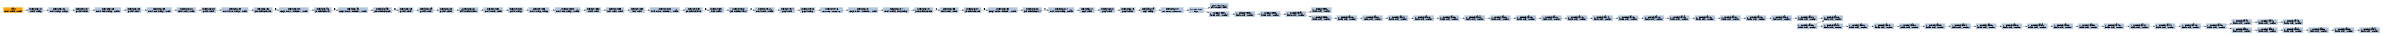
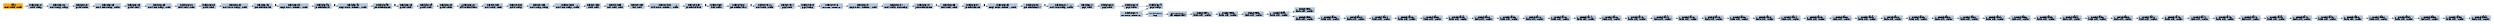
  digraph {
    rankdir=LR
    node [color=lightsteelblue fillcolor=lightsteelblue shape=rectangle style=filled]
    edge [color="#000000"]
    n1 [color=lightgrey fillcolor=orange label="start\nmovl %edi, %edi"]
    n2 [label="0x5dcd6181\npushl %ebp"]
    n3 [label="0x5dcd6182\nmovl %esp, %ebp"]
    n4 [label="0x5dcd6184\npushl %ebx"]
    n5 [label="0x5dcd6185\nmovl 0x8(%ebp), %ebx"]
    n6 [label="0x5dcd6188\npushl %esi"]
    n7 [label="0x5dcd6189\nmovl 0xc(%ebp), %esi"]
    n8 [label="0x5dcd618c\ntestl %esi, %esi"]
    n9 [label="0x5dcd618e\npushl %edi"]
    n10 [label="0x5dcd618f\nmovl 0x10(%ebp), %edi"]
    n11 [label="0x5dcd6192\njne 0x5dcd619d"]
    n12 [label="0x5dcd619d\ncmpl $0x1<UINT8>, %esi"]
    n13 [label="0x5dcd61a0\nje 0x5dcd61a7"]
    n14 [label="0x5dcd61a2\ncmpl $0x2<UINT8>, %esi"]
    n15 [label="0x5dcd61a5\njne 0x5dcd61c9"]
    n16 [label="0x5dcd61c9\npushl %edi"]
    n17 [label="0x5dcd61ca\npushl %esi"]
    n18 [label="0x5dcd61cb\npushl %ebx"]
    n19 [label="0x5dcd61cc\ncall 0x5dcd48e0"]
    n20 [label="0x5dcd48e0\nmovl %edi, %edi"]
    n21 [label="0x5dcd48e2\npushl %ebp"]
    n22 [label="0x5dcd48e3\nmovl %esp, %ebp"]
    n23 [label="0x5dcd48e5\nmovl 0xc(%ebp), %eax"]
    n24 [label="0x5dcd48e8\npushl %esi"]
    n25 [label="0x5dcd48e9\nxorl %esi, %esi"]
    n26 [label="0x5dcd48eb\nincl %esi"]
    n27 [label="0x5dcd48ec\nsubl $0x0<UINT8>, %eax"]
    n28 [label="0x5dcd48ef\nje 0x5dcd490d"]
    n29 [label="0x5dcd48f1\ndecl %eax"]
    n30 [label="0x5dcd48f2\njne 0x5dcd4912"]
    n31 [label="0x5dcd4912\nmovl %esi, %eax"]
    n32 [label="0x5dcd4914\npopl %esi"]
    n33 [label="0x5dcd4915\npopl %ebp"]
    n34 [label="0x5dcd4916\nret $0xc<UINT16>"]
    n35 [label="0x5dcd61d1\ncmpl $0x1<UINT8>, %esi"]
    n36 [label="0x5dcd61d4\nmovl %eax, 0xc(%ebp)"]
    n37 [label="0x5dcd61d7\njne 0x5dcd61e5"]
    n38 [label="0x5dcd61e5\ntestl %esi, %esi"]
    n39 [label="0x5dcd61e7\nje 0x5dcd61ee"]
    n40 [label="0x5dcd61e9\ncmpl $0x3<UINT8>, %esi"]
    n41 [label="0x5dcd61ec\njne 0x5dcd6214"]
    n42 [label="0x5dcd6214\nmovl 0xc(%ebp), %eax"]
    n43 [label="0x5dcd6217\npopl %edi"]
    n44 [label="0x5dcd6218\npopl %esi"]
    n45 [label="0x5dcd6219\npopl %ebx"]
    n46 [label="0x5dcd621a\npopl %ebp"]
    n47 [label="0x5dcd621b\nret $0xc<UINT16>"]
    n48 [label="0x7c8000c0\nnop "]
    n49 [label="0x7c8000c1\ncall 0x63d7f9f4"]
    n50 [label="0x63d7f9f4\naddb %al, (%eax)"]
    n51 [label="0x63d7f9f6\naddb %al, (%eax)"]
    n52 [label="0x63d7f9f8\naddb %al, (%eax)"]
    n53 [label="0x63d7f9fa\naddb %al, (%eax)"]
    n54 [label="0x63d7f9fc\naddb %al, (%eax)"]
    n55 [label="0x63d7f9fe\naddb %al, (%eax)"]
    n56 [label="0x63d7fa00\naddb %al, (%eax)"]
    n57 [label="0x63d7fa02\naddb %al, (%eax)"]
    n58 [label="0x63d7fa04\naddb %al, (%eax)"]
    n59 [label="0x63d7fa06\naddb %al, (%eax)"]
    n60 [label="0x63d7fa08\naddb %al, (%eax)"]
    n61 [label="0x63d7fa0a\naddb %al, (%eax)"]
    n62 [label="0x63d7fa0c\naddb %al, (%eax)"]
    n63 [label="0x63d7fa0e\naddb %al, (%eax)"]
    n64 [label="0x63d7fa10\naddb %al, (%eax)"]
    n65 [label="0x63d7fa12\naddb %al, (%eax)"]
    n66 [label="0x63d7fa14\naddb %al, (%eax)"]
    n67 [label="0x63d7fa16\naddb %al, (%eax)"]
    n68 [label="0x63d7fa18\naddb %al, (%eax)"]
    n69 [label="0x63d7fa1a\naddb %al, (%eax)"]
    n70 [label="0x63d7fa1c\naddb %al, (%eax)"]
    n71 [label="0x63d7fa1e\naddb %al, (%eax)"]
    n72 [label="0x63d7fa20\naddb %al, (%eax)"]
    n73 [label="0x63d7fa22\naddb %al, (%eax)"]
    n74 [label="0x63d7fa24\naddb %al, (%eax)"]
    n75 [label="0x63d7fa26\naddb %al, (%eax)"]
    n76 [label="0x63d7fa28\naddb %al, (%eax)"]
    n77 [label="0x63d7fa2a\naddb %al, (%eax)"]
    n78 [label="0x63d7fa2c\naddb %al, (%eax)"]
    n79 [label="0x63d7fa2e\naddb %al, (%eax)"]
    n80 [label="0x63d7fa30\naddb %al, (%eax)"]
    n81 [label="0x63d7fa32\naddb %al, (%eax)"]
    n82 [label="0x63d7fa34\naddb %al, (%eax)"]
    n83 [label="0x63d7fa36\naddb %al, (%eax)"]
    n84 [label="0x63d7fa38\naddb %al, (%eax)"]
    n85 [label="0x63d7fa3a\naddb %al, (%eax)"]
    n86 [label="0x63d7fa3c\naddb %al, (%eax)"]
    n87 [label="0x63d7fa3e\naddb %al, (%eax)"]
    n88 [label="0x63d7fa40\naddb %al, (%eax)"]
    n89 [label="0x63d7fa42\naddb %al, (%eax)"]
    n90 [label="0x63d7fa44\naddb %al, (%eax)"]
    n91 [label="0x63d7fa46\naddb %al, (%eax)"]
    n92 [label="0x63d7fa48\naddb %al, (%eax)"]
    n93 [label="0x63d7fa4a\naddb %al, (%eax)"]
    n94 [label="0x63d7fa4c\naddb %al, (%eax)"]
    n95 [label="0x63d7fa4e\naddb %al, (%eax)"]
    n96 [label="0x63d7fa50\naddb %al, (%eax)"]
    n97 [label="0x63d7fa52\naddb %al, (%eax)"]
    n98 [label="0x63d7fa54\naddb %al, (%eax)"]
    n99 [label="0x63d7fa56\naddb %al, (%eax)"]
    n100 [label="0x63d7fa58\naddb %al, (%eax)"]
    n101 [label="0x63d7fa5a\naddb %al, (%eax)"]
    n1 -> n2
    n2 -> n3
    n3 -> n4
    n4 -> n5
    n5 -> n6
    n6 -> n7
    n7 -> n8
    n8 -> n9
    n9 -> n10
    n10 -> n11
    n11 -> n12 [label=F]
    n12 -> n13
    n13 -> n14 [label=F]
    n14 -> n15
    n15 -> n16 [label=F]
    n16 -> n17
    n17 -> n18
    n18 -> n19
    n19 -> n20
    n20 -> n21
    n21 -> n22
    n22 -> n23
    n23 -> n24
    n24 -> n25
    n25 -> n26
    n26 -> n27
    n27 -> n28
    n28 -> n29 [label=F]
    n29 -> n30
    n30 -> n31 [label=T]
    n31 -> n32
    n32 -> n33
    n33 -> n34
    n34 -> n35
    n35 -> n36
    n36 -> n37
    n37 -> n38 [label=T]
    n38 -> n39
    n39 -> n40 [label=F]
    n40 -> n41
    n41 -> n42 [label=T]
    n42 -> n43
    n43 -> n44
    n44 -> n45
    n45 -> n46
-   n46 -> n47
+   n47 -> n46
    n47 -> n48
    n48 -> n49
-   n48 -> n50
+   n49 -> n50
    n50 -> n51
    n51 -> n52
    n52 -> n53
    n53 -> n54
    n53 -> n55
    n55 -> n56
    n56 -> n57
    n57 -> n58
    n58 -> n59
    n59 -> n60
    n60 -> n61
    n61 -> n62
    n62 -> n63
    n63 -> n64
    n64 -> n65
    n65 -> n66
    n66 -> n67
    n67 -> n68
    n68 -> n69
    n69 -> n70
    n70 -> n71
    n71 -> n72
    n72 -> n73
    n73 -> n74
    n74 -> n75
-   n76 -> n75
+   n75 -> n76
    n76 -> n77
    n77 -> n78
    n78 -> n79
    n79 -> n80
    n80 -> n81
    n81 -> n82
    n82 -> n83
    n83 -> n84
    n84 -> n85
    n85 -> n86
    n86 -> n87
    n87 -> n88
    n88 -> n89
    n89 -> n90
    n90 -> n91
    n91 -> n92
    n92 -> n93
    n93 -> n94
    n94 -> n95
-   n92 -> n96
+   n95 -> n96
    n96 -> n97
    n97 -> n98
    n98 -> n99
    n99 -> n100
    n100 -> n101
  }
